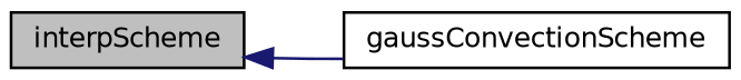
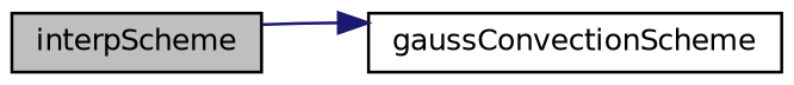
  digraph {
    rankdir=LR
    fontname="DejaVu Sans"
    node [color=black fontname="DejaVu Sans" fontsize=10 shape=record]
    n1 [fillcolor=grey75 fontcolor=black height=0.2 label=interpScheme style=filled width=0.4]
    n2 [height=0.2 label=gaussConvectionScheme width=0.4]
-   n1 -> n2 [color=midnightblue dir=back fontname="DejaVu Sans" fontsize=10 labelfontname=Helvetica labelfontsize=10 style=solid]
+   n2 -> n1 [color=midnightblue dir=back fontname="DejaVu Sans" fontsize=10 labelfontname=Helvetica labelfontsize=10 style=solid]
  }
